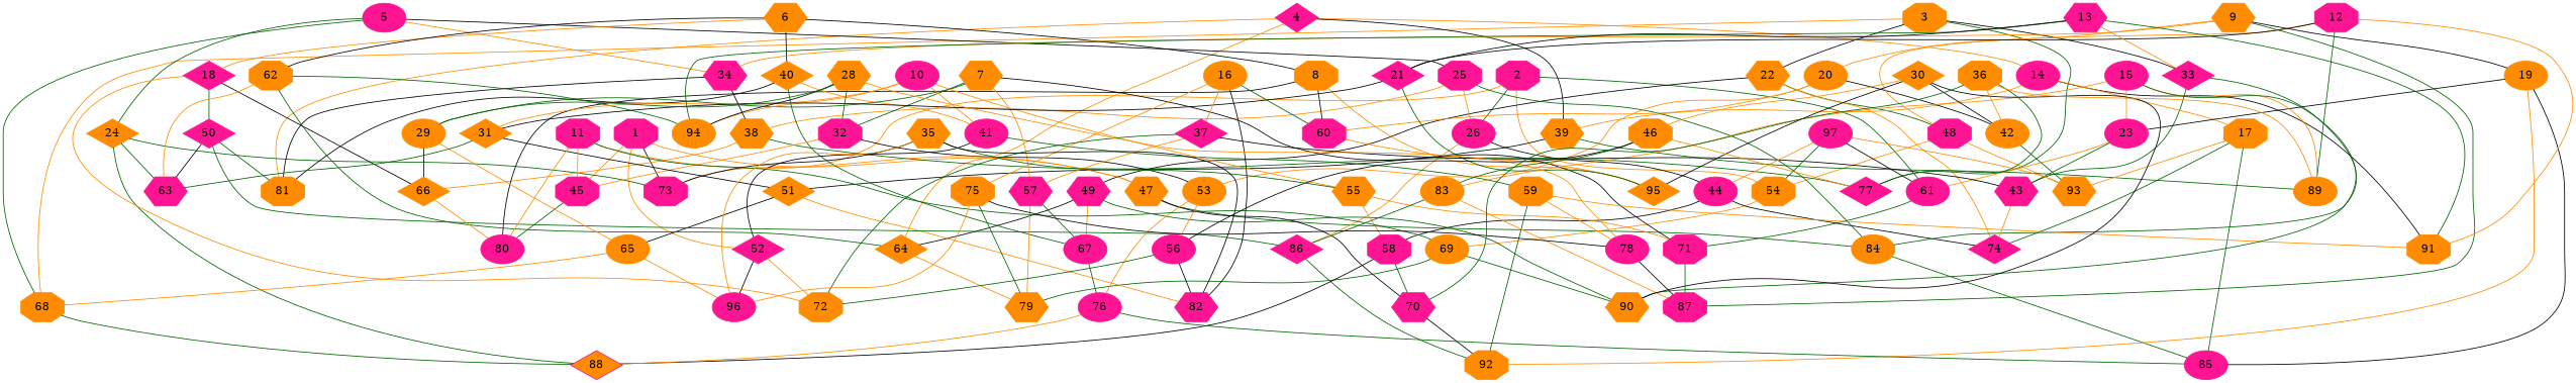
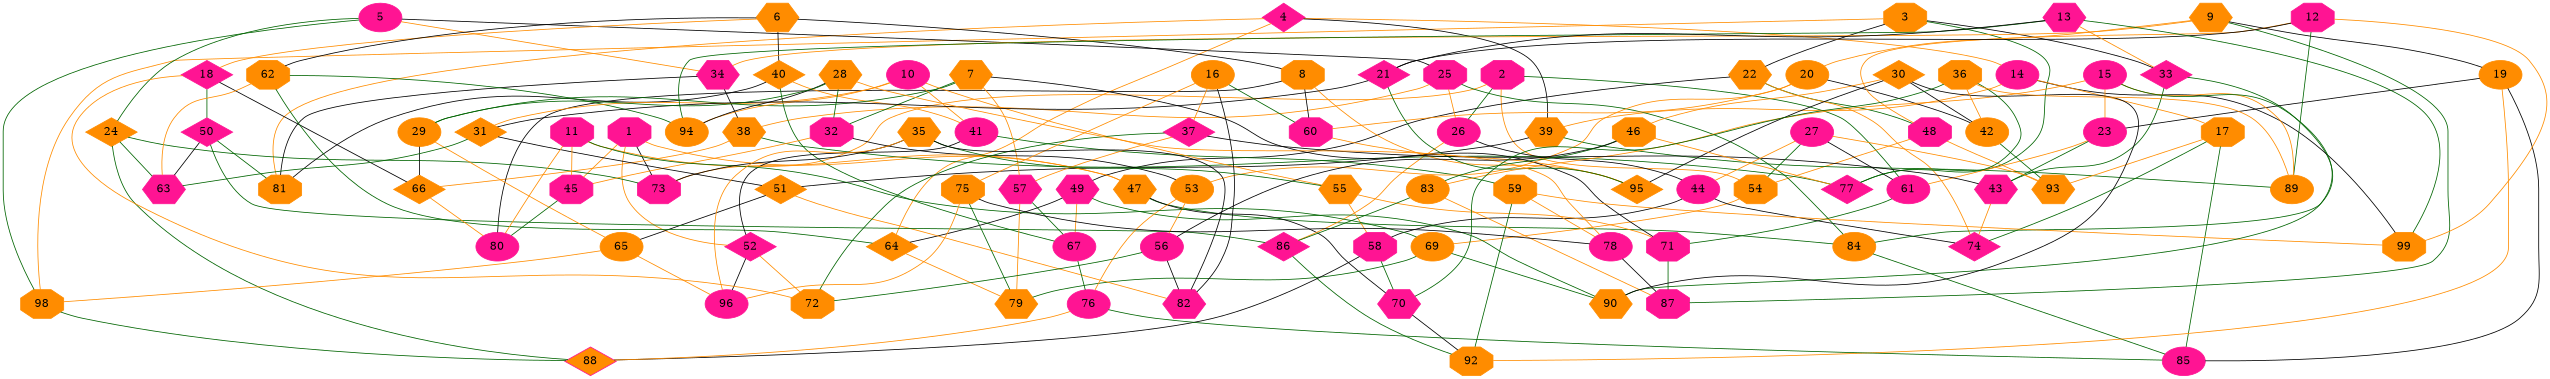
  graph {
    node [color=deeppink shape=ellipse style=filled]
    edge [color=darkorange]
    1 [shape=octagon]
    45 [shape=octagon]
    47 [color=darkorange shape=hexagon]
    52 [shape=diamond]
    73 [shape=octagon]
    80
    84 [color=darkorange]
    70 [shape=hexagon]
    72 [color=darkorange shape=octagon]
    96
    2 [shape=octagon]
    26
    54 [color=darkorange shape=octagon]
    61
    44
    86 [shape=diamond]
    69 [color=darkorange]
    71 [shape=octagon]
    3 [color=darkorange shape=octagon]
    22 [color=darkorange shape=hexagon]
    33 [shape=diamond]
-   68 [color=darkorange shape=octagon]
+   68 [color=darkorange shape=octagon label=98]
    77 [shape=diamond]
    48 [shape=octagon]
    74 [shape=diamond]
    49 [shape=hexagon]
    43 [shape=hexagon]
    88 [fillcolor=darkorange shape=diamond]
    4 [shape=diamond]
    14
    39 [color=darkorange shape=hexagon]
    64 [color=darkorange shape=diamond]
    81 [color=darkorange shape=octagon]
-   91 [color=darkorange shape=octagon]
+   91 [color=darkorange shape=octagon label=99]
    17 [color=darkorange shape=octagon]
    89 [color=darkorange]
    51 [color=darkorange shape=diamond]
    79 [color=darkorange shape=hexagon]
    5
    24 [color=darkorange shape=diamond]
    25 [shape=octagon]
    34 [shape=hexagon]
    63 [shape=hexagon]
    38 [color=darkorange shape=hexagon]
    6 [color=darkorange shape=hexagon]
    8 [color=darkorange shape=octagon]
    18 [shape=diamond]
    40 [color=darkorange shape=diamond]
    62 [color=darkorange shape=octagon]
    60 [shape=octagon]
    95 [color=darkorange shape=diamond]
    50 [shape=diamond]
    66 [color=darkorange shape=diamond]
    41
    67
    94 [color=darkorange]
    7 [color=darkorange shape=hexagon]
    29 [color=darkorange]
    32 [shape=octagon]
    57 [shape=hexagon]
    65 [color=darkorange]
    53 [color=darkorange]
    87 [shape=octagon]
    9 [color=darkorange shape=hexagon]
    19 [color=darkorange]
    20 [color=darkorange]
    23
    85
    92 [color=darkorange shape=octagon]
    42 [color=darkorange]
    31 [color=darkorange shape=diamond]
    10
    55 [color=darkorange shape=hexagon]
    59 [color=darkorange shape=octagon]
    58 [shape=octagon]
    11 [shape=octagon]
    90 [color=darkorange shape=hexagon]
    12 [shape=octagon]
    21 [shape=diamond]
    93 [color=darkorange shape=hexagon]
    13 [shape=hexagon]
    15
    83 [color=darkorange]
    16 [color=darkorange]
    37 [shape=diamond]
    75 [color=darkorange shape=octagon]
    82 [shape=hexagon]
    78
    56
    76
-   27 [label=97]
+   27
    28 [color=darkorange shape=hexagon]
    30 [color=darkorange shape=diamond]
    46 [color=darkorange shape=octagon]
    35 [color=darkorange shape=hexagon]
    36 [color=darkorange shape=octagon]
    1 -- 45
    1 -- 47
    1 -- 52
    1 -- 73 [color=black]
    45 -- 80 [color=darkgreen]
    47 -- 84 [color=darkgreen]
    47 -- 70 [color=black]
    52 -- 72
    52 -- 96 [color=black]
    84 -- 85 [color=darkgreen]
    70 -- 92 [color=black]
    2 -- 73
    2 -- 26 [color=darkgreen]
    2 -- 54
    2 -- 61 [color=darkgreen]
    26 -- 44 [color=black]
    26 -- 86
    54 -- 69
    61 -- 71 [color=darkgreen]
    44 -- 74 [color=black]
    44 -- 58 [color=black]
    86 -- 92 [color=darkgreen]
    69 -- 79 [color=darkgreen]
    69 -- 90 [color=darkgreen]
    71 -- 87 [color=darkgreen]
    3 -- 22 [color=black]
    3 -- 33 [color=black]
    3 -- 68
    3 -- 77 [color=darkgreen]
    22 -- 48 [color=darkgreen]
    22 -- 74
    22 -- 49 [color=black]
    33 -- 84 [color=darkgreen]
    33 -- 43 [color=darkgreen]
    68 -- 88 [color=darkgreen]
    48 -- 54
    48 -- 93
    49 -- 64 [color=black]
    49 -- 67
    49 -- 90 [color=darkgreen]
    43 -- 74
    4 -- 14
    4 -- 39 [color=black]
    4 -- 64
    4 -- 81
    14 -- 39
    14 -- 91 [color=black]
    14 -- 17
    39 -- 89 [color=darkgreen]
    39 -- 51 [color=black]
    64 -- 79
    17 -- 74 [color=darkgreen]
    17 -- 85 [color=darkgreen]
    17 -- 93
    51 -- 65 [color=black]
    51 -- 82
    5 -- 68 [color=darkgreen]
    5 -- 24 [color=darkgreen]
    5 -- 25 [color=black]
    5 -- 34
    24 -- 73 [color=darkgreen]
    24 -- 88 [color=darkgreen]
    24 -- 63 [color=darkgreen]
    25 -- 84 [color=darkgreen]
    25 -- 26
    25 -- 38
    34 -- 81 [color=black]
    34 -- 38 [color=black]
    38 -- 77 [color=darkgreen]
    38 -- 66
    6 -- 8 [color=black]
    6 -- 18
    6 -- 40 [color=black]
    6 -- 62 [color=black]
    8 -- 80 [color=black]
    8 -- 60 [color=black]
    8 -- 95
    18 -- 72
    18 -- 50 [color=darkgreen]
    18 -- 66 [color=black]
    40 -- 81 [color=black]
    40 -- 41
    40 -- 67 [color=darkgreen]
    62 -- 64 [color=darkgreen]
    62 -- 63
    62 -- 94 [color=darkgreen]
    60 -- 95
    50 -- 86 [color=darkgreen]
    50 -- 81 [color=darkgreen]
    50 -- 63 [color=black]
    66 -- 80
    41 -- 52 [color=black]
    41 -- 59 [color=darkgreen]
    67 -- 76 [color=darkgreen]
    7 -- 71 [color=black]
    7 -- 29 [color=darkgreen]
    7 -- 32 [color=darkgreen]
    7 -- 57
    29 -- 66 [color=black]
    29 -- 65
    32 -- 45
    32 -- 53 [color=black]
    57 -- 79
    57 -- 67 [color=darkgreen]
    65 -- 96
    65 -- 68
    53 -- 56
    53 -- 76
    9 -- 34
    9 -- 87 [color=darkgreen]
    9 -- 19 [color=black]
    9 -- 20
    19 -- 23 [color=black]
    19 -- 85 [color=black]
    19 -- 92
    20 -- 60
    20 -- 53
    20 -- 42 [color=black]
    23 -- 61
    23 -- 43 [color=darkgreen]
    42 -- 93 [color=darkgreen]
    31 -- 51 [color=black]
    31 -- 63 [color=darkgreen]
    10 -- 41
    10 -- 94
    10 -- 31
    10 -- 55
    55 -- 71
    55 -- 58
    59 -- 91
    59 -- 92 [color=darkgreen]
    59 -- 78
    58 -- 70 [color=darkgreen]
    58 -- 88 [color=black]
    11 -- 45
    11 -- 47
    11 -- 80
    11 -- 69 [color=darkgreen]
    12 -- 48
    12 -- 91
    12 -- 89 [color=darkgreen]
    12 -- 21 [color=black]
    21 -- 95 [color=darkgreen]
    21 -- 31 [color=black]
    13 -- 33
    13 -- 91 [color=darkgreen]
    13 -- 94 [color=darkgreen]
    13 -- 21 [color=black]
    15 -- 89
    15 -- 23
    15 -- 90 [color=darkgreen]
    15 -- 83
    83 -- 86 [color=darkgreen]
    83 -- 87
    16 -- 60 [color=darkgreen]
    16 -- 37
    16 -- 75
    16 -- 82 [color=black]
    37 -- 72 [color=darkgreen]
    37 -- 43 [color=black]
    37 -- 57
    75 -- 96
    75 -- 79 [color=darkgreen]
    75 -- 78 [color=black]
    78 -- 87 [color=black]
    56 -- 72 [color=darkgreen]
    56 -- 82 [color=black]
    76 -- 88
    76 -- 85 [color=darkgreen]
    27 -- 54 [color=darkgreen]
    27 -- 61 [color=black]
    27 -- 44
    27 -- 93
    28 -- 94 [color=black]
    28 -- 29 [color=darkgreen]
    28 -- 32 [color=darkgreen]
    28 -- 78
    30 -- 95 [color=black]
    30 -- 42 [color=black]
    30 -- 90 [color=black]
    30 -- 46
    46 -- 77
    46 -- 83 [color=darkgreen]
    46 -- 56 [color=black]
    35 -- 73 [color=black]
    35 -- 96
    35 -- 55 [color=darkgreen]
    35 -- 82 [color=black]
    36 -- 70 [color=darkgreen]
    36 -- 77 [color=darkgreen]
    36 -- 89
    36 -- 42
  }
